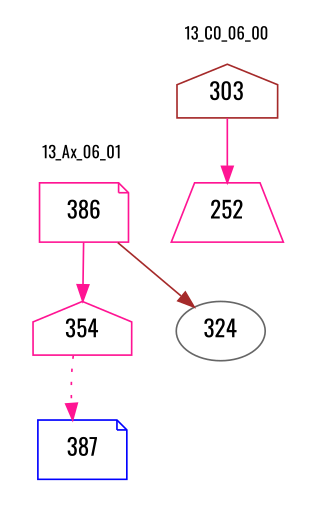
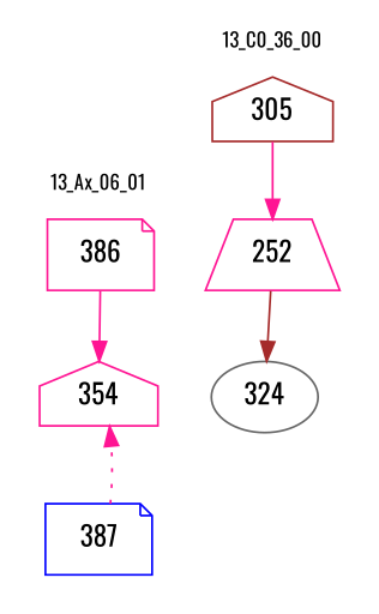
  digraph {
    fontname=Oswald
    node [color=deeppink fontname=Oswald shape=note]
    edge [color=deeppink fontname=Oswald style=solid]
    n1 [label=386]
    n2 [label=354 shape=house]
    n3 [color=blue label=387]
-   n4 [color=brown label=303 shape=house]
+   n4 [color=brown label=305 shape=house]
    n5 [label=252 shape=trapezium]
    n6 [color=gray40 label=324 shape=ellipse]
    subgraph cluster_1 {
      color=white
      fontsize=10
      label="13_Ax_06_01"
      n1
      n2
      n3
    }
    subgraph cluster_2 {
      color=white
      fontsize=10
-     label="13_C0_06_00"
+     label="13_C0_36_00"
      n4
      n5
      n6
    }
    n1 -> n2
-   n2 -> n3 [style=dotted]
+   n3 -> n2 [style=dotted]
    n4 -> n5
-   n1 -> n6 [color=brown]
+   n5 -> n6 [color=brown]
  }
